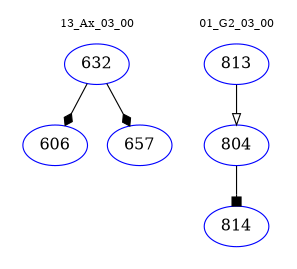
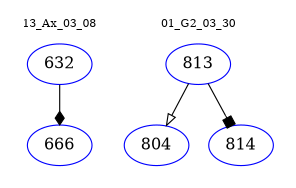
  digraph {
    node [color=blue]
    edge [arrowhead=diamond color=black]
    n1 [label=632]
-   n2 [label=606]
-   n3 [label=657]
+   n2 [label=666]
    n4 [label=804]
    n5 [label=814]
    n6 [label=813]
    subgraph cluster_1 {
      color=white
      fontsize=10
-     label="13_Ax_03_00"
+     label="13_Ax_03_08"
      n1
      n2
-     n3
    }
    subgraph cluster_2 {
      color=white
      fontsize=10
-     label="01_G2_03_00"
+     label="01_G2_03_30"
      n4
      n5
      n6
    }
    n1 -> n2
-   n1 -> n3
-   n4 -> n5 [arrowhead=box]
+   n6 -> n5 [arrowhead=box]
    n6 -> n4 [arrowhead=onormal]
  }
